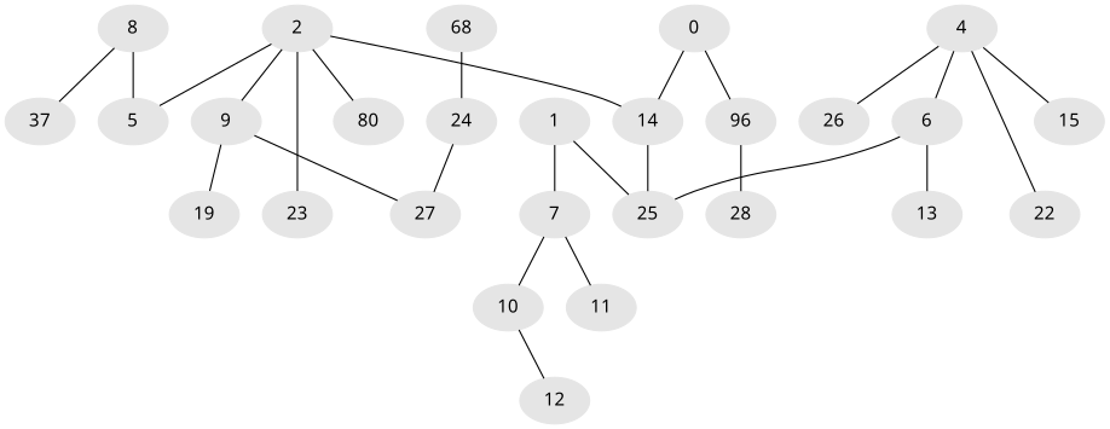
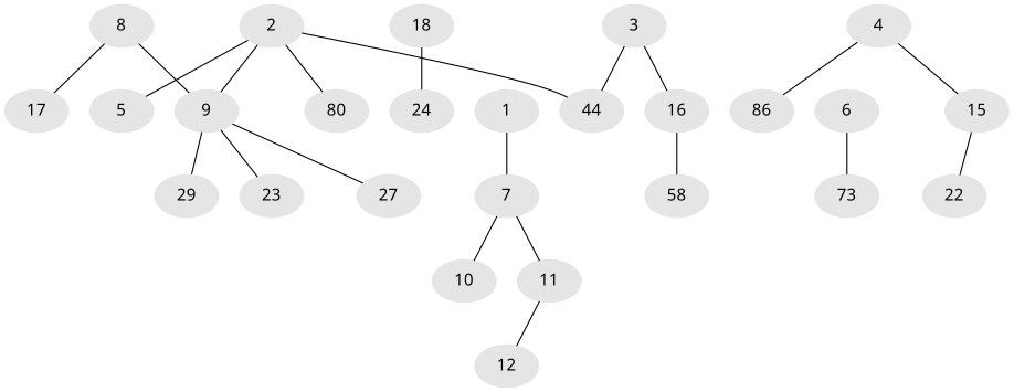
  graph {
    fontname="Noto Sans"
    node [color=gray90 fontname="Noto Sans" style=filled]
    edge [fontname="Noto Sans" weight=1.0]
    1
    7
-   25
    10
    11
    2
    5
    9
-   14
+   14 [label=44]
    n10 [label=80]
    23
-   19
+   19 [label=29]
    27
-   3 [label=0]
-   16 [label=96]
-   28
+   3
+   16
+   28 [label=58]
    4
    6
    15
    22
-   26
-   13
+   26 [label=86]
+   13 [label=73]
    12
    8
-   17 [label=37]
-   18 [label=68]
+   17
+   18
    24
    1 -- 7
-   1 -- 25
    7 -- 10
    7 -- 11
-   10 -- 12
+   11 -- 12
    2 -- 5
    2 -- 9
    2 -- 14
    2 -- n10
-   2 -- 23
+   9 -- 23
    9 -- 19
    9 -- 27
-   14 -- 25
    3 -- 14
    3 -- 16
    16 -- 28
-   4 -- 6
    4 -- 15
-   4 -- 22
+   15 -- 22
    4 -- 26
-   6 -- 25
    6 -- 13
-   8 -- 5
+   8 -- 9
    8 -- 17
    18 -- 24
-   24 -- 27
  }
